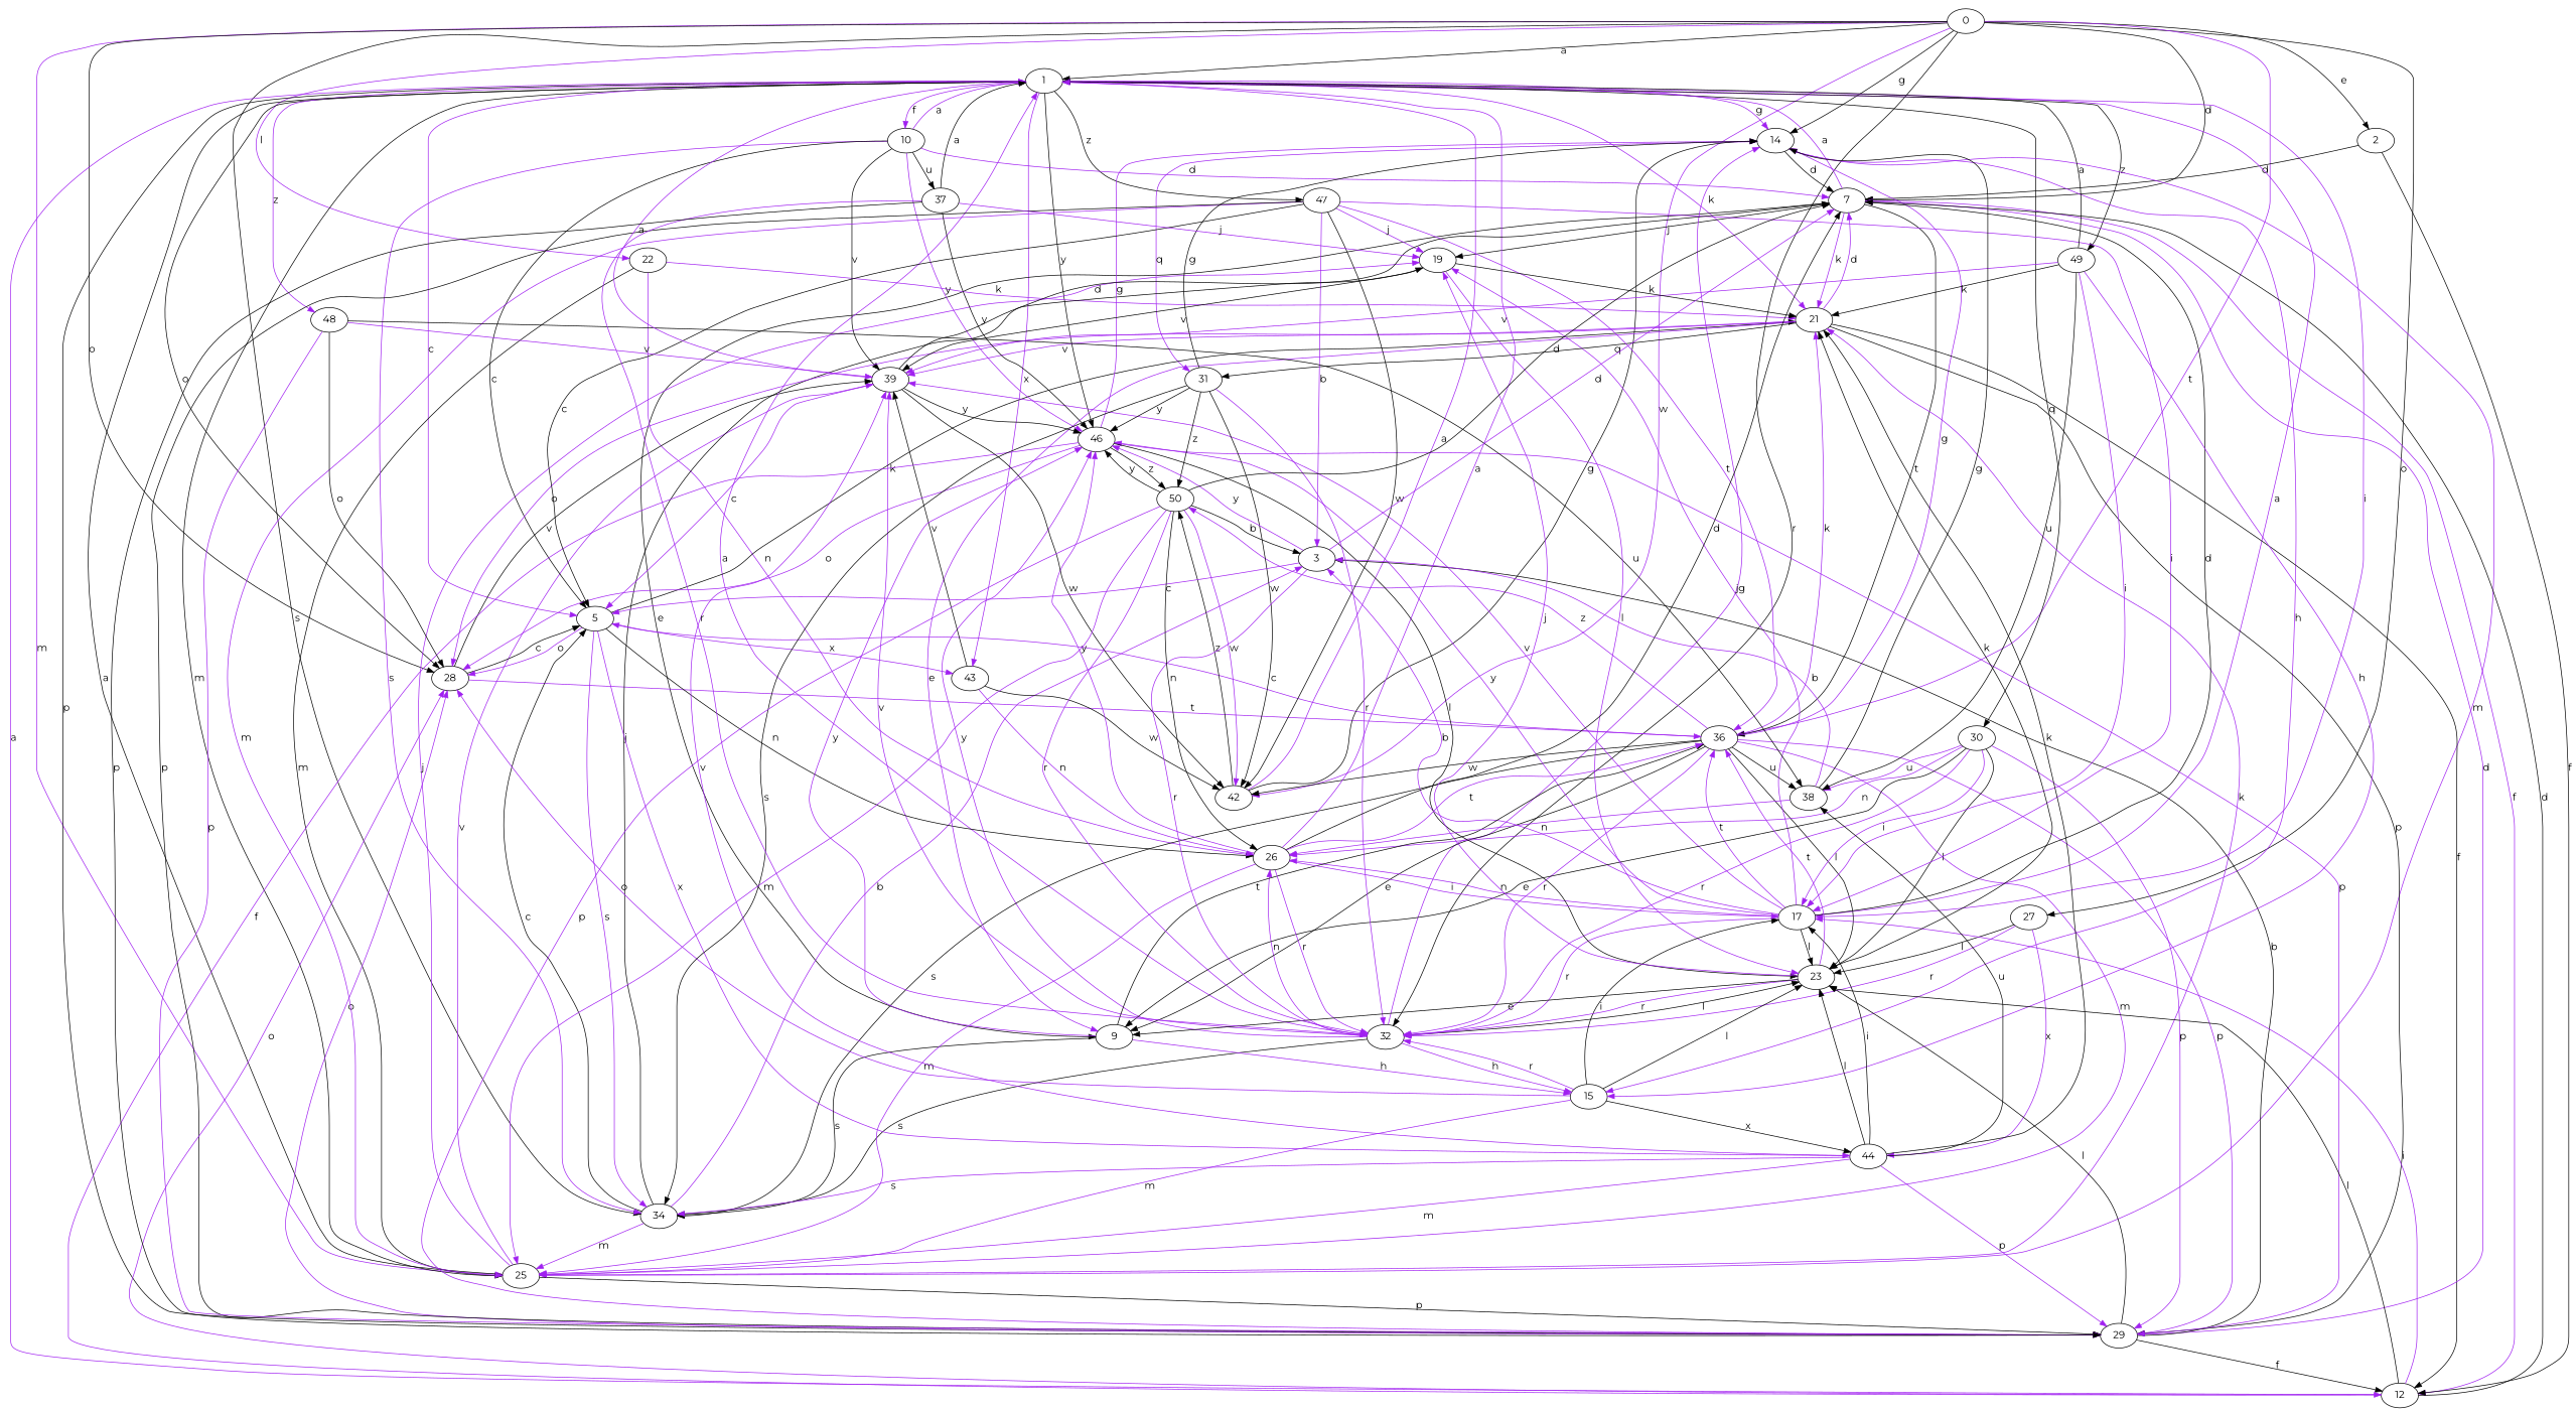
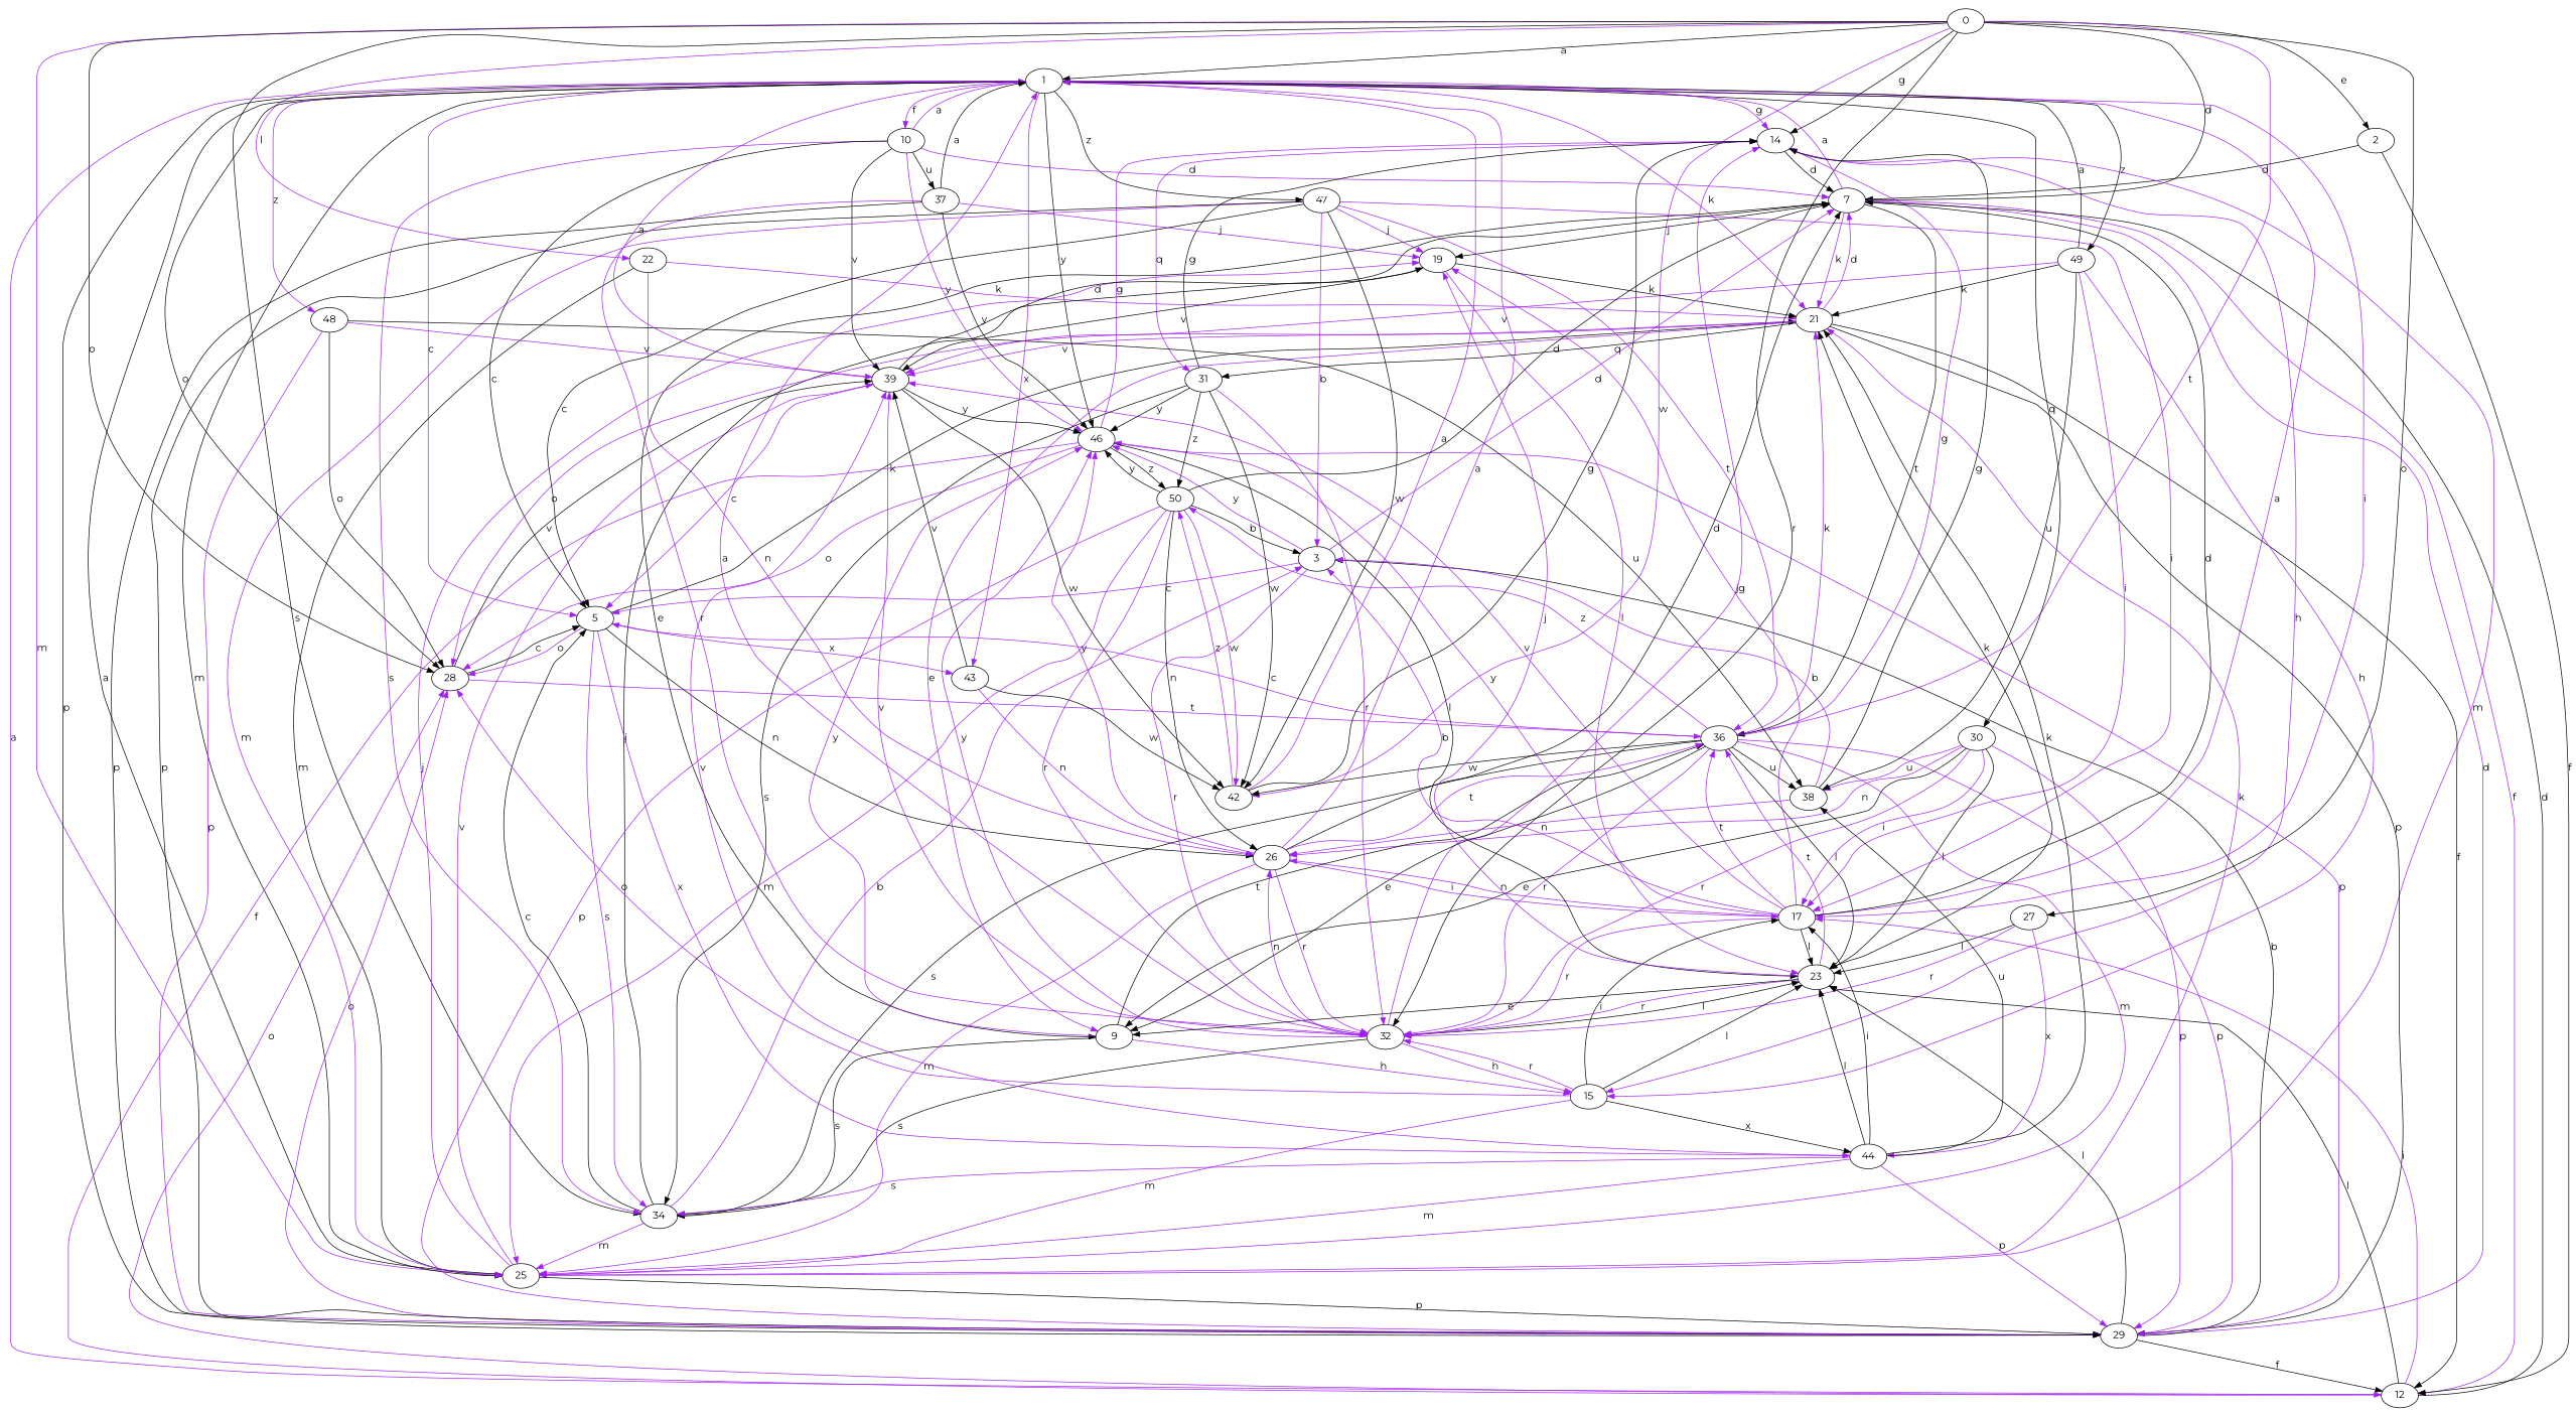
  strict digraph {
    fontname=Montserrat
    node [fontname=Montserrat]
    edge [color=purple fontname=Montserrat]
    0
    1
    7
    n4 [label=2]
    14
    22
    25
    27
    28
    32
    34
    36
    42
    5
    10
    17
    21
    29
    30
    43
    46
    47
    48
    49
    12
    9
    19
    15
    31
    26
    39
    44
    23
    3
    38
    50
    37
    0 -> 1 [color=black label=a]
    0 -> 7 [color=black label=d]
    0 -> n4 [color=black label=e]
    0 -> 14 [color=black label=g]
    0 -> 22 [label=l]
    0 -> 25 [label=m]
    0 -> 27 [color=black label=o]
    0 -> 28 [color=black label=o]
    0 -> 32 [color=black label=r]
    0 -> 34 [color=black label=s]
    0 -> 36 [label=t]
    0 -> 42 [label=w]
    1 -> 14 [label=g]
    1 -> 25 [color=black label=m]
    1 -> 28 [color=black label=o]
    1 -> 5 [label=c]
    1 -> 10 [label=f]
    1 -> 17 [label=i]
    1 -> 21 [label=k]
    1 -> 29 [color=black label=p]
    1 -> 30 [color=black label=q]
    1 -> 43 [label=x]
    1 -> 46 [color=black label=y]
    1 -> 47 [color=black label=z]
    1 -> 48 [label=z]
    1 -> 49 [color=black label=z]
    7 -> 1 [label=a]
    7 -> 36 [color=black label=t]
    7 -> 21 [label=k]
    7 -> 12 [label=f]
    7 -> 9 [color=black label=e]
    7 -> 19 [color=black label=j]
    n4 -> 7 [color=black label=d]
    n4 -> 12 [color=black label=f]
    14 -> 7 [color=black label=d]
    14 -> 25 [label=m]
    14 -> 15 [label=h]
    14 -> 31 [label=q]
    22 -> 25 [color=black label=m]
    22 -> 21 [label=k]
    22 -> 26 [label=n]
    25 -> 1 [color=black label=a]
    25 -> 21 [label=k]
    25 -> 29 [color=black label=p]
    25 -> 19 [label=j]
    25 -> 39 [label=v]
    27 -> 32 [label=r]
    27 -> 44 [label=x]
    27 -> 23 [color=black label=l]
    28 -> 36 [label=t]
    28 -> 5 [color=black label=c]
    28 -> 39 [color=black label=v]
    32 -> 1 [label=a]
    32 -> 14 [label=g]
    32 -> 34 [color=black label=s]
    32 -> 46 [label=y]
    32 -> 15 [label=h]
    32 -> 26 [label=n]
    32 -> 39 [label=v]
    32 -> 23 [color=black label=l]
    34 -> 25 [label=m]
    34 -> 5 [color=black label=c]
    34 -> 19 [color=black label=j]
    34 -> 3 [label=b]
    36 -> 14 [label=g]
    36 -> 25 [label=m]
    36 -> 32 [label=r]
    36 -> 34 [color=black label=s]
    36 -> 42 [color=black label=w]
    36 -> 5 [label=c]
    36 -> 21 [label=k]
    36 -> 29 [label=p]
    36 -> 9 [color=black label=e]
    36 -> 23 [color=black label=l]
    36 -> 38 [color=black label=u]
    36 -> 50 [label=z]
    42 -> 1 [label=a]
    42 -> 14 [color=black label=g]
-   42 -> 50 [color=black label=z]
+   42 -> 50 [label=z]
    5 -> 28 [label=o]
    5 -> 34 [label=s]
    5 -> 21 [color=black label=k]
    5 -> 43 [label=x]
    5 -> 26 [color=black label=n]
    5 -> 44 [label=x]
    10 -> 1 [label=a]
    10 -> 7 [label=d]
    10 -> 34 [label=s]
    10 -> 5 [color=black label=c]
    10 -> 46 [label=y]
    10 -> 39 [color=black label=v]
    10 -> 37 [color=black label=u]
    17 -> 1 [label=a]
    17 -> 7 [color=black label=d]
    17 -> 32 [label=r]
    17 -> 36 [label=t]
    17 -> 46 [label=y]
    17 -> 19 [label=j]
    17 -> 26 [label=n]
    17 -> 39 [label=v]
    17 -> 23 [color=black label=l]
    17 -> 3 [label=b]
    21 -> 7 [label=d]
    21 -> 28 [label=o]
    21 -> 29 [color=black label=p]
    21 -> 12 [color=black label=f]
    21 -> 9 [label=e]
    21 -> 31 [color=black label=q]
    21 -> 39 [label=v]
    29 -> 7 [label=d]
    29 -> 28 [label=o]
    29 -> 12 [color=black label=f]
    29 -> 23 [color=black label=l]
    29 -> 3 [color=black label=b]
    30 -> 32 [label=r]
    30 -> 17 [label=i]
    30 -> 29 [label=p]
    30 -> 9 [color=black label=e]
    30 -> 26 [label=n]
    30 -> 23 [color=black label=l]
    30 -> 38 [label=u]
    43 -> 42 [color=black label=w]
    43 -> 26 [label=n]
    43 -> 39 [color=black label=v]
    46 -> 14 [label=g]
    46 -> 28 [label=o]
    46 -> 29 [label=p]
    46 -> 12 [label=f]
    46 -> 23 [color=black label=l]
    46 -> 50 [color=black label=z]
    47 -> 25 [label=m]
    47 -> 36 [label=t]
    47 -> 42 [color=black label=w]
    47 -> 5 [color=black label=c]
    47 -> 17 [label=i]
    47 -> 29 [color=black label=p]
    47 -> 19 [label=j]
    47 -> 3 [label=b]
    48 -> 28 [color=black label=o]
    48 -> 29 [label=p]
    48 -> 39 [label=v]
    48 -> 38 [color=black label=u]
    49 -> 1 [color=black label=a]
    49 -> 17 [label=i]
    49 -> 21 [color=black label=k]
    49 -> 15 [label=h]
    49 -> 39 [label=v]
    49 -> 38 [color=black label=u]
    12 -> 1 [label=a]
    12 -> 7 [color=black label=d]
    12 -> 28 [label=o]
    12 -> 17 [label=i]
    12 -> 23 [color=black label=l]
    9 -> 34 [color=black label=s]
    9 -> 36 [color=black label=t]
    9 -> 46 [label=y]
    9 -> 15 [label=h]
    19 -> 21 [color=black label=k]
    19 -> 39 [color=black label=v]
    19 -> 23 [label=l]
    15 -> 25 [label=m]
    15 -> 28 [label=o]
    15 -> 32 [label=r]
    15 -> 17 [color=black label=i]
    15 -> 44 [color=black label=x]
    15 -> 23 [color=black label=l]
    31 -> 14 [color=black label=g]
    31 -> 32 [label=r]
    31 -> 34 [color=black label=s]
    31 -> 42 [color=black label=w]
    31 -> 46 [color=black label=y]
    31 -> 50 [color=black label=z]
    26 -> 1 [label=a]
    26 -> 7 [color=black label=d]
    26 -> 25 [label=m]
    26 -> 32 [label=r]
    26 -> 36 [label=t]
    26 -> 17 [label=i]
    26 -> 46 [label=y]
    39 -> 1 [label=a]
    39 -> 7 [color=black label=d]
    39 -> 42 [color=black label=w]
    39 -> 5 [label=c]
    39 -> 46 [color=black label=y]
    44 -> 25 [label=m]
    44 -> 34 [label=s]
    44 -> 17 [color=black label=i]
    44 -> 21 [color=black label=k]
    44 -> 29 [label=p]
    44 -> 39 [label=v]
    44 -> 23 [color=black label=l]
    44 -> 38 [color=black label=u]
    23 -> 32 [label=r]
    23 -> 36 [label=t]
    23 -> 21 [color=black label=k]
    23 -> 9 [color=black label=e]
    23 -> 19 [label=j]
    3 -> 7 [label=d]
    3 -> 32 [label=r]
    3 -> 5 [label=c]
    3 -> 46 [label=y]
    38 -> 14 [color=black label=g]
    38 -> 26 [label=n]
    38 -> 3 [label=b]
    50 -> 7 [color=black label=d]
    50 -> 25 [label=m]
    50 -> 32 [label=r]
    50 -> 42 [label=w]
    50 -> 29 [label=p]
    50 -> 46 [color=black label=y]
    50 -> 26 [color=black label=n]
    50 -> 3 [color=black label=b]
    37 -> 1 [color=black label=a]
    37 -> 32 [label=r]
    37 -> 29 [color=black label=p]
    37 -> 46 [color=black label=y]
    37 -> 19 [label=j]
  }
